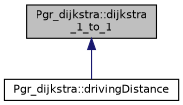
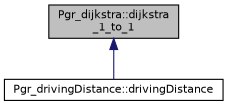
  digraph {
    rankdir=TB
    node [color=black fontname=Helvetica fontsize=10 shape=record style=filled]
    n1 [fillcolor=grey75 fontcolor=black height=0.2 label="Pgr_dijkstra::dijkstra\l_1_to_1" width=0.4]
-   n2 [fillcolor=white height=0.2 label="Pgr_dijkstra::drivingDistance" width=0.4]
+   n2 [fillcolor=white height=0.2 label="Pgr_drivingDistance::drivingDistance" width=0.4]
    n1 -> n2 [color=midnightblue dir=back fontname=Helvetica fontsize=10 labelfontname=Helvetica labelfontsize=10 style=solid]
  }
